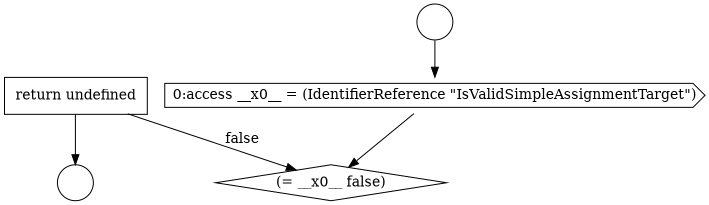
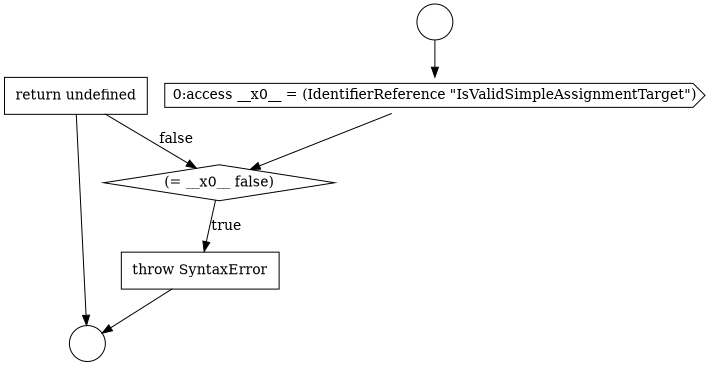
  digraph {
    node [color=black fillcolor=white shape=none style=filled]
    edge [color=black]
+   n1 [label=<<font color="black">     <table border="0" cellborder="1" cellspacing="0" cellpadding="10">       <tr><td align="left">throw SyntaxError</td></tr>     </table>   </font>> margin=0]
    n2 [label=" " shape=circle]
    n3 [label=" " shape=circle]
    n4 [label=<<font color="black">0:access __x0__ = (IdentifierReference &quot;IsValidSimpleAssignmentTarget&quot;)</font>> shape=cds]
    n5 [label=<<font color="black">(= __x0__ false)</font>> shape=diamond]
    n6 [label=<<font color="black">     <table border="0" cellborder="1" cellspacing="0" cellpadding="10">       <tr><td align="left">return undefined</td></tr>     </table>   </font>> margin=0]
+   n1 -> n2
    n3 -> n4
    n4 -> n5
+   n5 -> n1 [label=<<font color="black">true</font>>]
    n6 -> n2
    n6 -> n5 [label=<<font color="black">false</font>>]
  }
